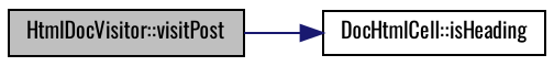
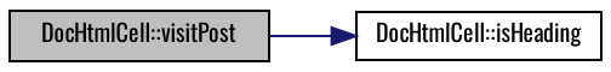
  digraph {
    rankdir=LR
    fontname=Oswald
    node [color=black fontname=Oswald fontsize=10 shape=record style=filled]
-   n1 [fillcolor=grey75 fontcolor=black height=0.2 label="HtmlDocVisitor::visitPost" width=0.4]
+   n1 [fillcolor=grey75 fontcolor=black height=0.2 label="DocHtmlCell::visitPost" width=0.4]
    n2 [fillcolor=white height=0.2 label="DocHtmlCell::isHeading" width=0.4]
    n1 -> n2 [color=midnightblue fontname=Oswald fontsize=10 labelfontname=Helvetica labelfontsize=10 style=solid]
  }
